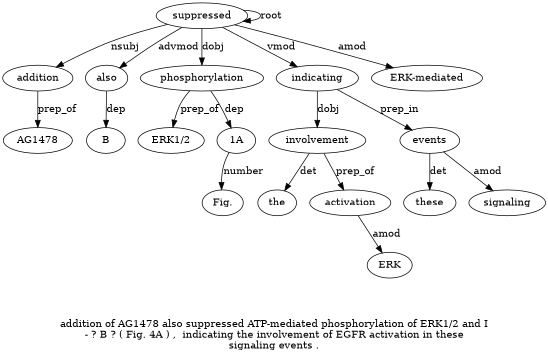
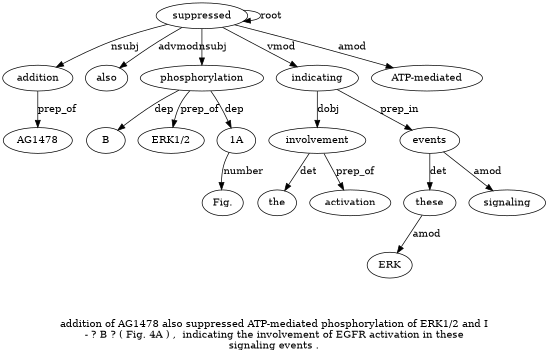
  digraph {
    label="addition of AG1478 also suppressed ATP-mediated phosphorylation of ERK1/2 and I\n- ? B ? ( Fig. 4A ) ,  indicating the involvement of EGFR activation in these\nsignaling events ."
    node [fillcolor=white style=filled]
    n1 [label=suppressed]
    n2 [label=addition]
    n3 [label=also]
    n4 [label=phosphorylation]
    n5 [label=indicating]
-   n6 [label="ERK-mediated"]
+   n6 [label="ATP-mediated"]
    n7 [label=AG1478]
    n8 [label="ERK1/2"]
    n9 [label=B]
    n10 [label="1A"]
    n11 [label=involvement]
    n12 [label=events]
    n13 [label="Fig."]
    n14 [label=the]
    n15 [label=activation]
    n16 [label=these]
    n17 [label=signaling]
    n18 [label=ERK]
    n1 -> n1 [label=root]
    n1 -> n2 [label=nsubj]
    n1 -> n3 [label=advmod]
-   n1 -> n4 [label=dobj]
+   n1 -> n4 [label=nsubj]
    n1 -> n5 [label=vmod]
    n1 -> n6 [label=amod]
    n2 -> n7 [label=prep_of]
    n4 -> n8 [label=prep_of]
-   n3 -> n9 [label=dep]
+   n4 -> n9 [label=dep]
    n4 -> n10 [label=dep]
    n5 -> n11 [label=dobj]
    n5 -> n12 [label=prep_in]
    n10 -> n13 [label=number]
    n11 -> n14 [label=det]
    n11 -> n15 [label=prep_of]
    n12 -> n16 [label=det]
    n12 -> n17 [label=amod]
-   n15 -> n18 [label=amod]
+   n16 -> n18 [label=amod]
  }
